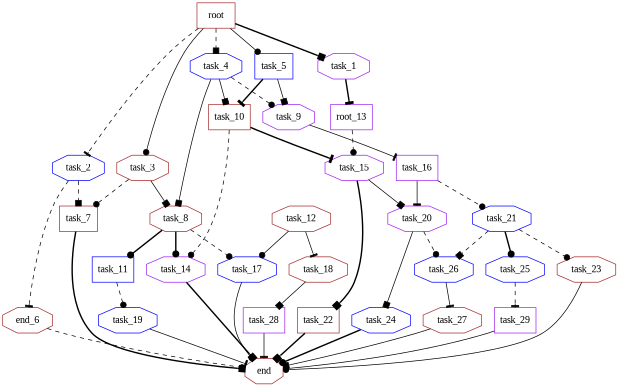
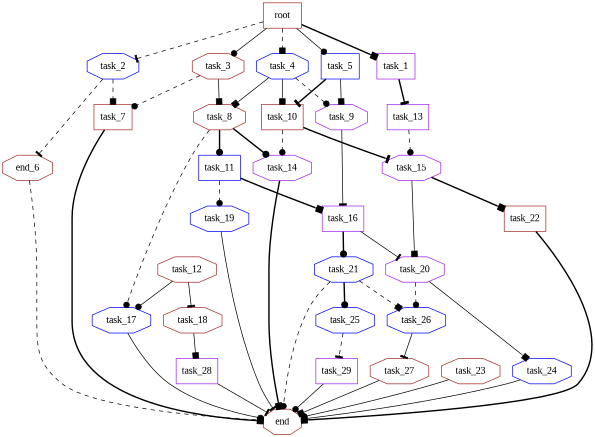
  digraph {
    fontname="Liberation Serif"
    node [color=brown fontname="Liberation Serif" shape=octagon]
    edge [arrowhead=dot fontname="Liberation Serif" style=solid]
    root [shape=box]
-   task_1 [color=purple]
+   task_1 [color=purple shape=box]
    task_2 [color=blue]
    task_3
    task_4 [color=blue]
    task_5 [color=blue shape=box]
-   task_13 [color=purple shape=box label=root_13]
+   task_13 [color=purple shape=box]
    n8 [label=end_6]
    task_7 [shape=box]
    task_8
    task_9 [color=purple]
    task_10 [shape=box]
    task_15 [color=purple]
    end
    task_17 [color=blue]
    task_12
    task_18
    task_11 [color=blue shape=box]
    task_14 [color=purple]
    task_16 [color=purple shape=box]
    task_19 [color=blue]
    task_20 [color=purple]
    task_21 [color=blue]
    task_22 [shape=box]
    task_28 [color=purple shape=box]
    task_24 [color=blue]
    task_26 [color=blue]
    task_23
    task_25 [color=blue]
    task_27
    task_29 [color=purple shape=box]
    root -> task_1 [arrowhead=box style=bold]
    root -> task_2 [arrowhead=tee style=dashed]
    root -> task_3
    root -> task_4 [arrowhead=box style=dashed]
    root -> task_5
    task_1 -> task_13 [arrowhead=tee style=bold]
    task_2 -> n8 [arrowhead=tee style=dashed]
    task_2 -> task_7 [arrowhead=box style=dashed]
    task_3 -> task_7 [style=dashed]
    task_3 -> task_8 [arrowhead=box]
    task_4 -> task_8 [arrowhead=box]
    task_4 -> task_9 [style=dashed]
    task_4 -> task_10 [arrowhead=box]
    task_5 -> task_9 [arrowhead=box]
    task_5 -> task_10 [arrowhead=tee style=bold]
    task_13 -> task_15 [style=dashed]
    n8 -> end [style=dashed]
    task_7 -> end [arrowhead=box style=bold]
    task_8 -> task_17 [style=dashed]
    task_8 -> task_11 [style=bold]
    task_8 -> task_14 [style=bold]
    task_9 -> task_16 [arrowhead=tee]
    task_10 -> task_15 [arrowhead=tee style=bold]
    task_10 -> task_14 [style=dashed]
    task_15 -> task_20 [arrowhead=box]
    task_15 -> task_22 [arrowhead=box style=bold]
    task_17 -> end
    task_12 -> task_17
    task_12 -> task_18 [arrowhead=tee]
    task_18 -> task_28 [arrowhead=box]
+   task_11 -> task_16 [arrowhead=box style=bold]
    task_11 -> task_19 [style=dashed]
    task_14 -> end [arrowhead=box style=bold]
    task_16 -> task_20 [arrowhead=tee]
-   task_16 -> task_21 [style=dashed]
+   task_16 -> task_21 [style=bold]
    task_19 -> end [arrowhead=tee]
    task_20 -> task_24 [arrowhead=box]
    task_20 -> task_26 [style=dashed]
    task_21 -> task_26 [arrowhead=box style=dashed]
-   task_21 -> task_23 [style=dashed]
+   task_21 -> end [style=dashed]
    task_21 -> task_25 [style=bold]
    task_22 -> end [arrowhead=box style=bold]
    task_28 -> end [arrowhead=tee]
-   task_24 -> end [style=bold]
+   task_24 -> end
    task_26 -> task_27 [arrowhead=tee]
    task_23 -> end
    task_25 -> task_29 [arrowhead=tee style=dashed]
    task_27 -> end [arrowhead=box]
    task_29 -> end
  }
